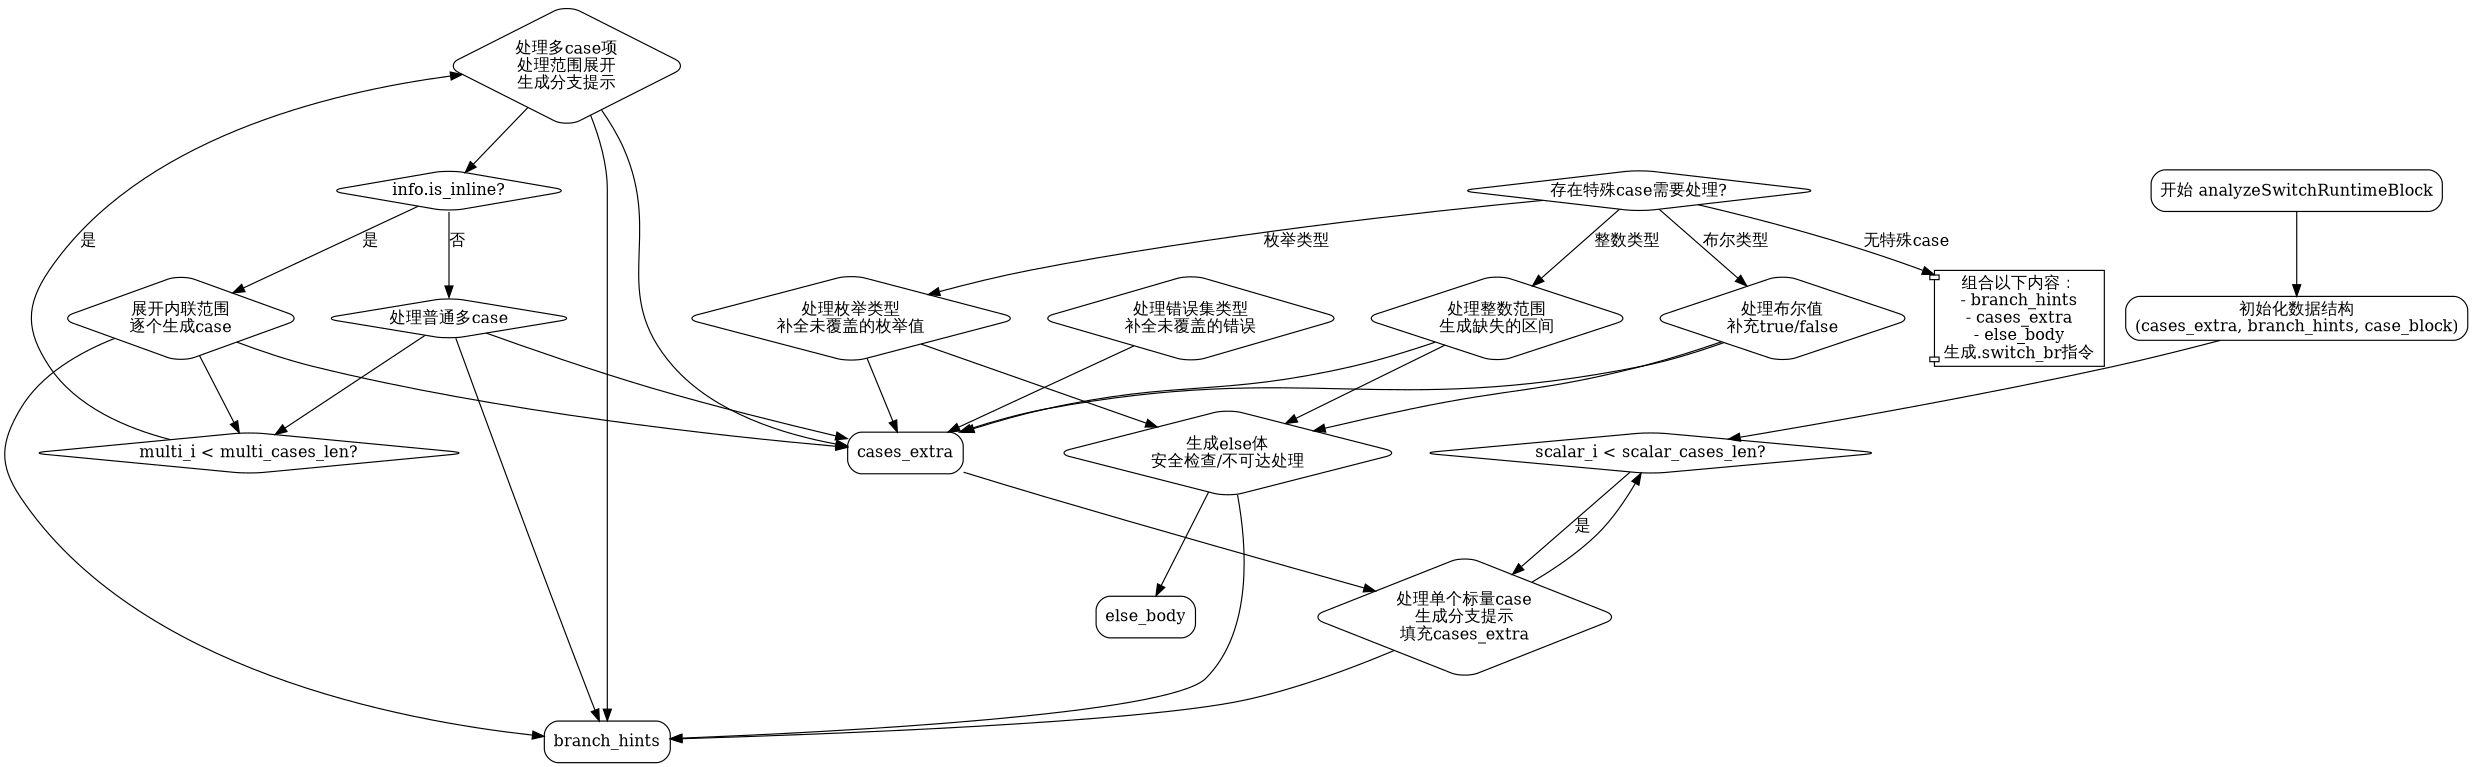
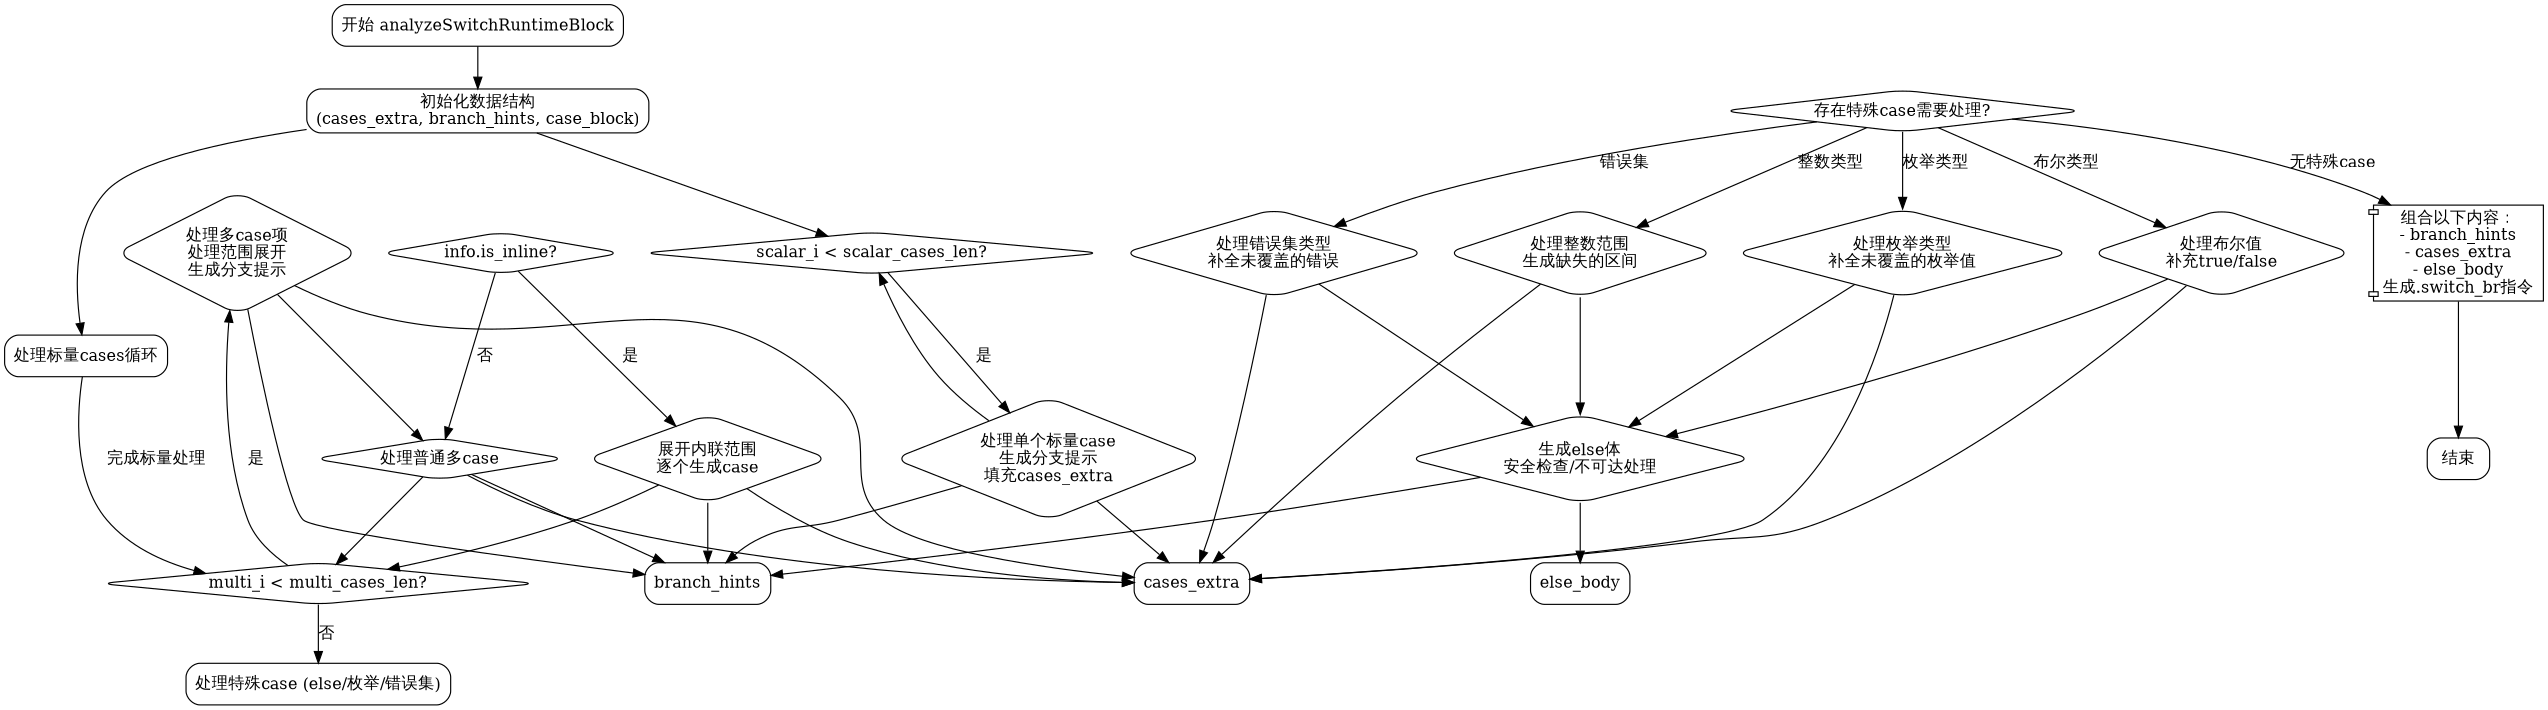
  digraph {
    node [shape=diamond style=rounded]
    edge [arrowhead=normal]
    n1 [label="scalar_i < scalar_cases_len?"]
    n2 [label="处理单个标量case\n生成分支提示\n填充cases_extra"]
    n3 [label="multi_i < multi_cases_len?"]
    n4 [label="处理多case项\n处理范围展开\n生成分支提示"]
    n5 [label="info.is_inline?"]
    n6 [label="展开内联范围\n逐个生成case"]
    n7 [label="处理普通多case"]
    n8 [label="存在特殊case需要处理?"]
    n9 [label="处理枚举类型\n补全未覆盖的枚举值"]
    n10 [label="处理错误集类型\n补全未覆盖的错误"]
    n11 [label="处理整数范围\n生成缺失的区间"]
    n12 [label="处理布尔值\n补充true/false"]
    n13 [label="生成else体\n安全检查/不可达处理"]
    cases_extra [shape=rectangle]
    branch_hints [shape=rectangle]
+   n16 [label="处理特殊case (else/枚举/错误集)" shape=rectangle]
    n17 [label="组合以下内容：\n- branch_hints\n- cases_extra\n- else_body\n生成.switch_br指令" shape=component]
    else_body [shape=rectangle]
    n19 [label="开始 analyzeSwitchRuntimeBlock" shape=rectangle]
    n20 [label="初始化数据结构\n(cases_extra, branch_hints, case_block)" shape=rectangle]
+   n21 [label="处理标量cases循环" shape=rectangle]
+   n22 [label="结束" shape=rectangle]
    subgraph sub_1 {
      n1
      n2
    }
    subgraph sub_2 {
      n3
      n4
      n5
      n6
      n7
    }
    subgraph sub_3 {
      n8
      n9
      n10
      n11
      n12
      n13
    }
    n1 -> n2 [label="是"]
    n2 -> n1
-   cases_extra -> n2
+   n2 -> cases_extra
    n2 -> branch_hints
    n3 -> n4 [label="是"]
-   n4 -> n5
+   n3 -> n16 [label="否"]
+   n4 -> n7
    n4 -> cases_extra
    n4 -> branch_hints
    n5 -> n6 [label="是"]
    n5 -> n7 [label="否"]
    n6 -> n3
    n6 -> cases_extra
    n6 -> branch_hints
    n7 -> n3
    n7 -> cases_extra
    n7 -> branch_hints
    n8 -> n9 [label="枚举类型"]
+   n8 -> n10 [label="错误集"]
    n8 -> n11 [label="整数类型"]
    n8 -> n12 [label="布尔类型"]
    n8 -> n17 [label="无特殊case"]
    n9 -> n13
    n9 -> cases_extra
+   n10 -> n13
    n10 -> cases_extra
    n11 -> n13
    n11 -> cases_extra
    n12 -> n13
    n12 -> cases_extra
    n13 -> branch_hints
    n13 -> else_body
+   n17 -> n22
    n19 -> n20
    n20 -> n1
+   n20 -> n21
+   n21 -> n3 [label="完成标量处理"]
  }
